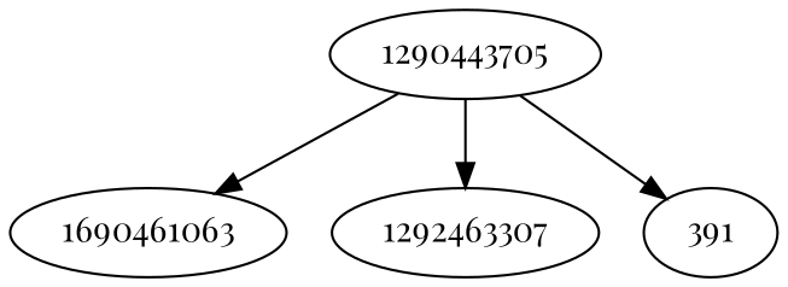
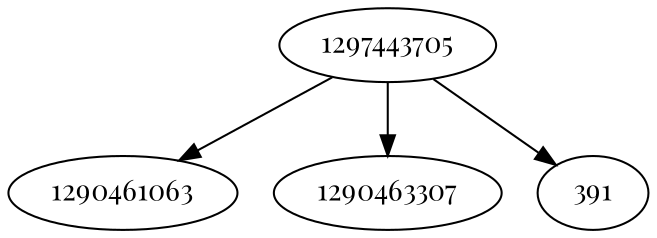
  strict digraph {
    fontname="Playfair Display"
    node [fontname="Playfair Display"]
    edge [fontname="Playfair Display"]
-   1290443705
-   1290461063 [label=1690461063]
-   1290463307 [label=1292463307]
+   1290443705 [label=1297443705]
+   1290461063
+   1290463307
    391
    1290443705 -> 1290461063
    1290443705 -> 1290463307
    1290443705 -> 391
  }
